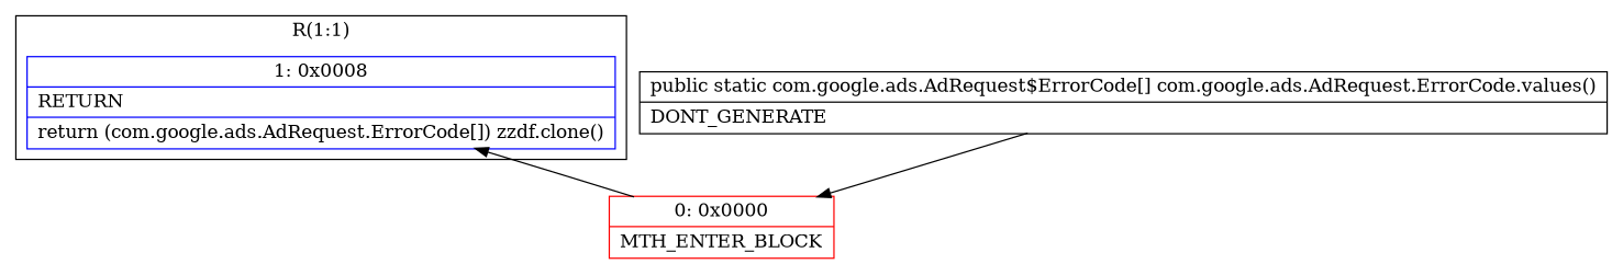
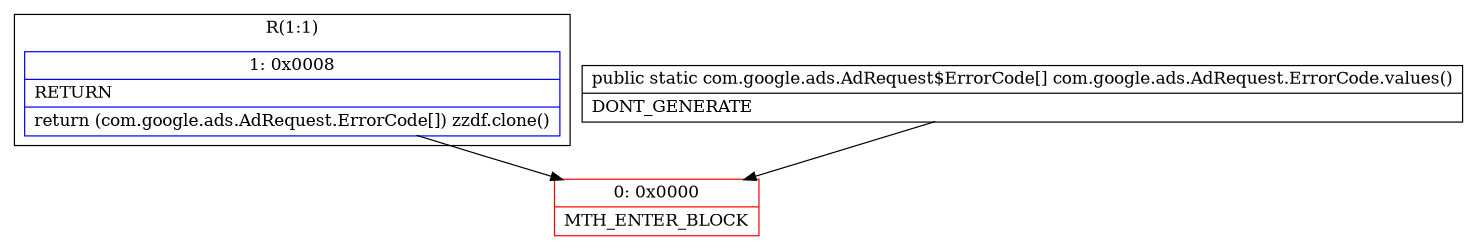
  digraph {
    node [shape=record]
    n1 [color=blue label="{1\:\ 0x0008|RETURN\l|return (com.google.ads.AdRequest.ErrorCode[]) zzdf.clone()\l}"]
    n2 [color=red label="{0\:\ 0x0000|MTH_ENTER_BLOCK\l}"]
    n3 [label="{public static com.google.ads.AdRequest$ErrorCode[] com.google.ads.AdRequest.ErrorCode.values()  | DONT_GENERATE\l}"]
    subgraph cluster_1 {
      label="R(1:1)"
      n1
    }
-   n2 -> n1
+   n1 -> n2
    n3 -> n2
  }
